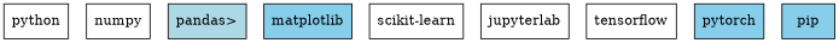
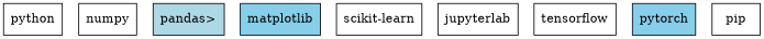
  digraph {
    node [fillcolor=white shape=box style=filled]
    n1 [label=python]
    n2 [label=numpy]
    n3 [fillcolor=lightblue label="pandas>"]
    n4 [fillcolor=skyblue label=matplotlib]
    n5 [label="scikit-learn"]
    n6 [label=jupyterlab]
    n7 [label=tensorflow]
    n8 [fillcolor=skyblue label=pytorch]
-   n9 [fillcolor=skyblue label=pip]
+   n9 [label=pip]
  }
